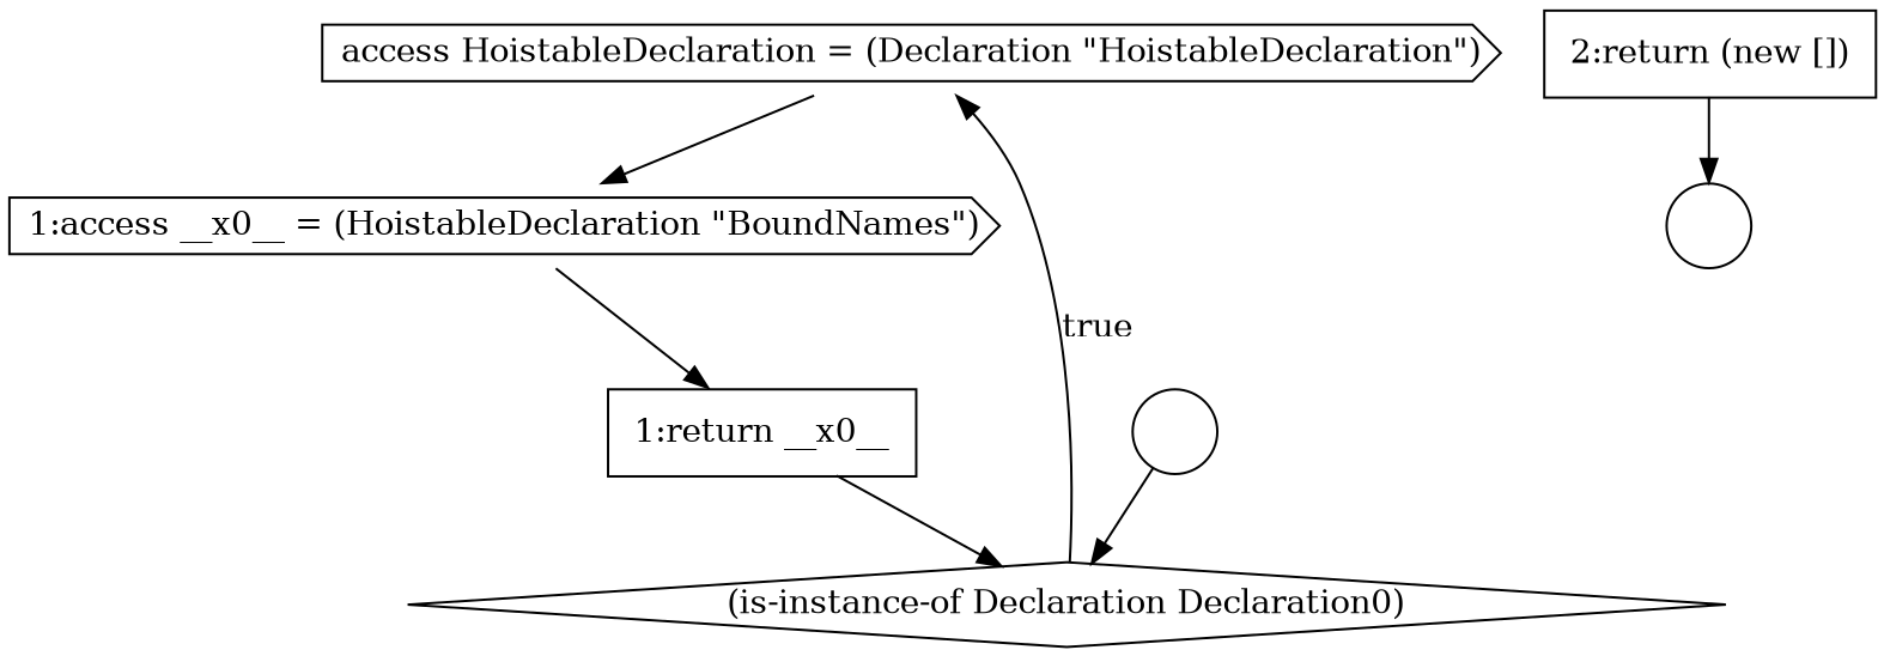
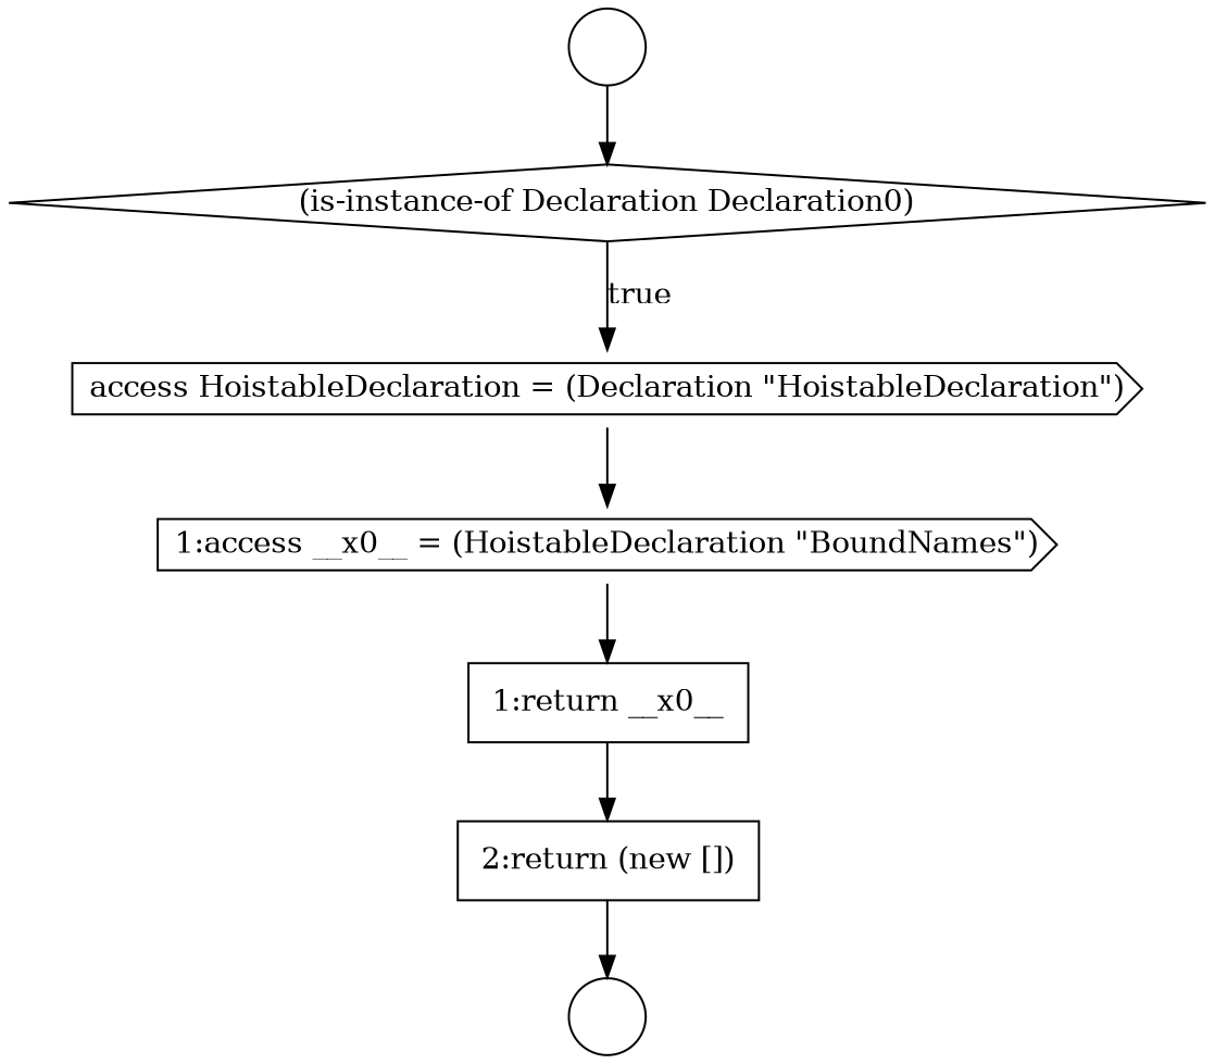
  digraph {
    node [color=black fillcolor=white shape=cds style=filled]
    edge [color=black]
    n1 [label=<<font color="black">access HoistableDeclaration = (Declaration &quot;HoistableDeclaration&quot;)</font>>]
    n2 [label=<<font color="black">1:access __x0__ = (HoistableDeclaration &quot;BoundNames&quot;)</font>>]
    n3 [label=<<font color="black">     <table border="0" cellborder="1" cellspacing="0" cellpadding="10">       <tr><td align="left">1:return __x0__</td></tr>     </table>   </font>> margin=0 shape=none]
    n4 [label=<<font color="black">(is-instance-of Declaration Declaration0)</font>> shape=diamond]
    n5 [label=<<font color="black">     <table border="0" cellborder="1" cellspacing="0" cellpadding="10">       <tr><td align="left">2:return (new [])</td></tr>     </table>   </font>> margin=0 shape=none]
    n6 [label=" " shape=circle]
    n7 [label=" " shape=circle]
    n1 -> n2
    n2 -> n3
-   n3 -> n4
+   n3 -> n5
    n4 -> n1 [label=<<font color="black">true</font>>]
    n5 -> n6
    n7 -> n4
  }
